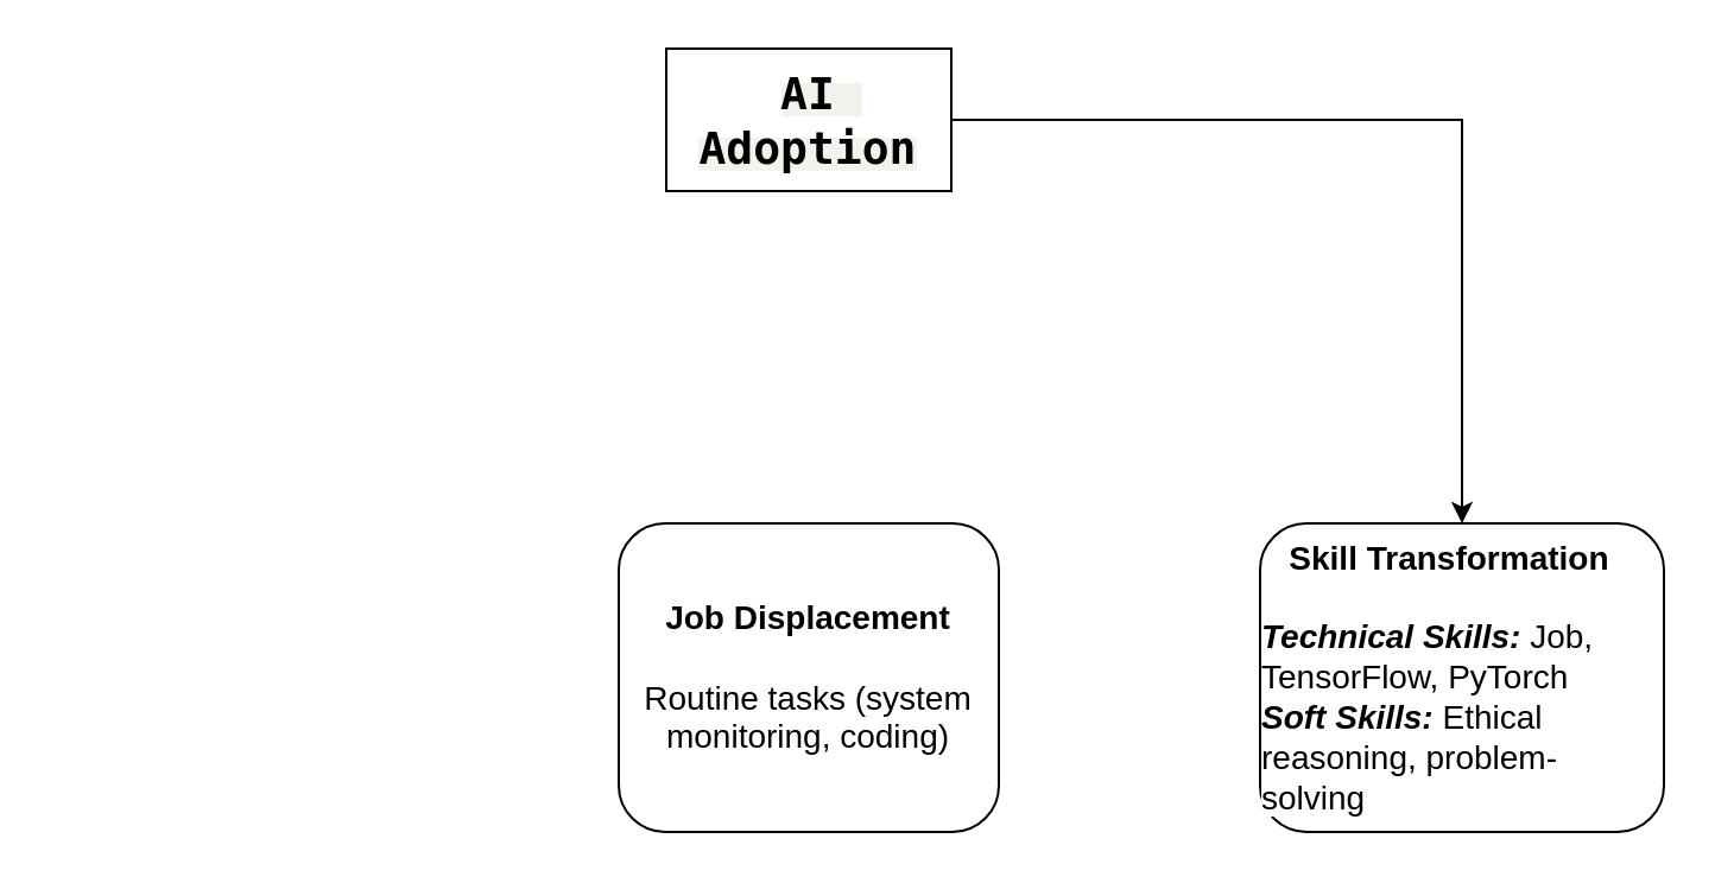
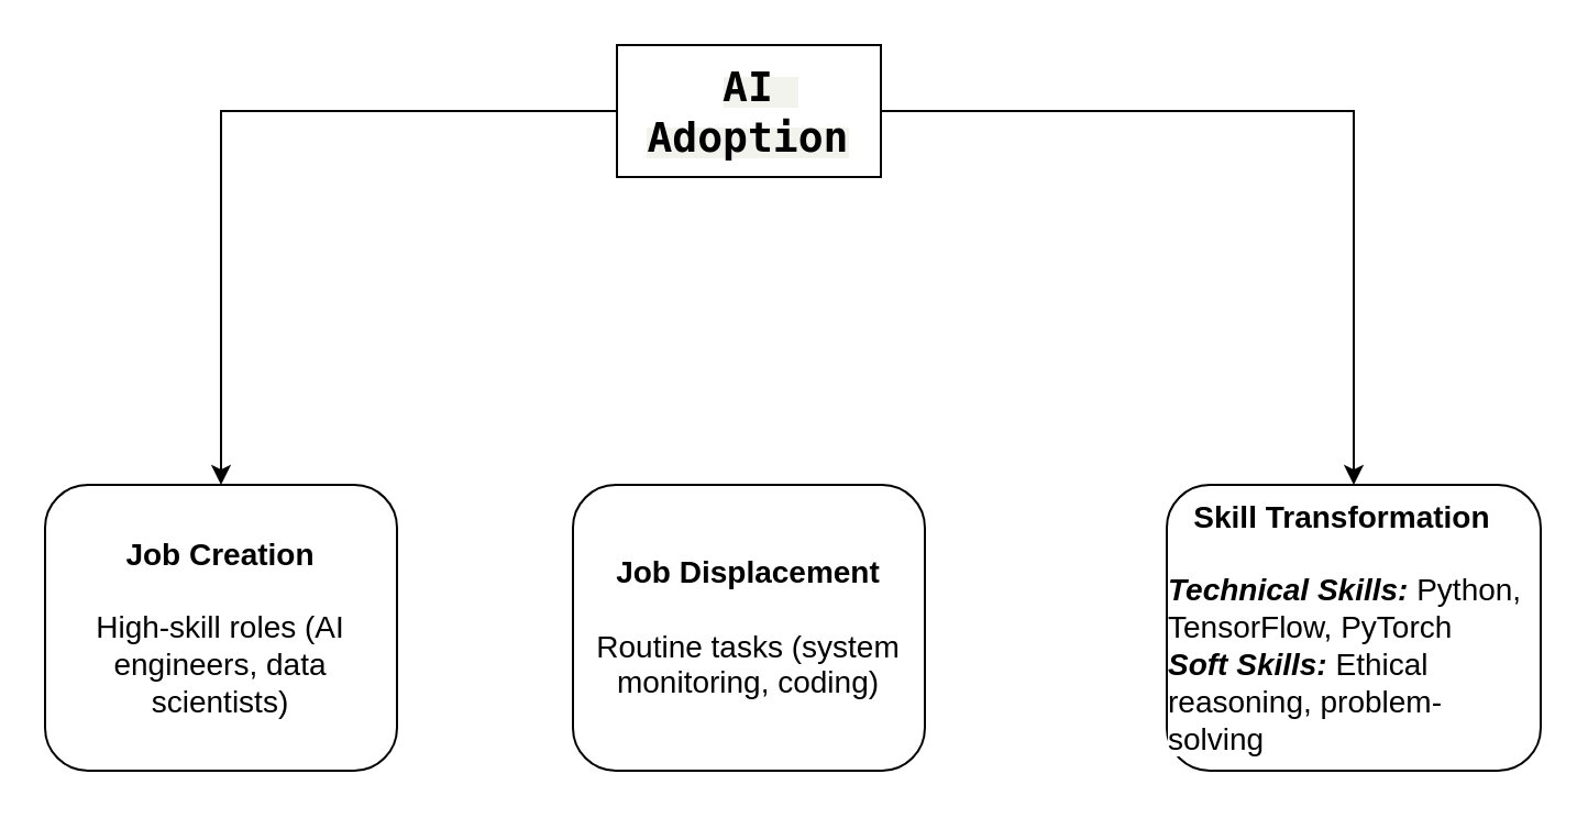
  <mxCell id="0" />
  <mxCell id="1" parent="0" />
  <mxCell id="2" value="&lt;span style=&quot;font-family: berkeleyMono, &amp;quot;berkeleyMono Fallback&amp;quot;, ui-monospace, SFMono-Regular, monospace; text-align: right; white-space-collapse: preserve; background-color: oklch(0.963 0.007 106.523);&quot;&gt;&lt;font style=&quot;color: rgb(0, 0, 0); font-size: 19px;&quot;&gt;&lt;b&gt;AI Adoption&lt;/b&gt;&lt;/font&gt;&lt;/span&gt;" style="rounded=0;whiteSpace=wrap;html=1;" vertex="1" parent="1"><mxGeometry x="280" y="20" width="120" height="60" as="geometry" /></mxCell>
- <mxCell id="3" value="&lt;div style=&quot;text-align: left;&quot;&gt;&lt;span style=&quot;color: light-dark(rgb(0, 0, 0), rgb(237, 237, 237)); font-size: 14px; text-align: right;&quot;&gt;&lt;b&gt;&amp;nbsp; &amp;nbsp;Skill Transformation&lt;/b&gt;&lt;/span&gt;&lt;/div&gt;&lt;div style=&quot;text-align: left;&quot;&gt;&lt;span style=&quot;color: light-dark(rgb(0, 0, 0), rgb(237, 237, 237)); font-size: 14px;&quot;&gt;&lt;b&gt;&lt;i&gt;&lt;br&gt;&lt;/i&gt;&lt;/b&gt;&lt;/span&gt;&lt;/div&gt;&lt;div style=&quot;text-align: left;&quot;&gt;&lt;span style=&quot;color: light-dark(rgb(0, 0, 0), rgb(237, 237, 237)); font-size: 14px; text-align: right;&quot;&gt; &lt;/span&gt;&lt;span style=&quot;color: light-dark(rgb(0, 0, 0), rgb(237, 237, 237)); font-size: 14px;&quot;&gt;&lt;b&gt;&lt;i&gt;Technical Skills:&lt;/i&gt;&lt;/b&gt; Job, TensorFlow, PyTorch&amp;nbsp;&lt;/span&gt;&lt;/div&gt;&lt;div style=&quot;text-align: left;&quot;&gt;&lt;font style=&quot;background-color: light-dark(#ffffff, var(--ge-dark-color, #121212)); font-size: 14px; color: rgb(0, 0, 0);&quot;&gt;&lt;span style=&quot;&quot;&gt;&lt;/span&gt;&lt;span style=&quot;&quot;&gt;&lt;b&gt;&lt;i&gt;Soft Skills:&lt;/i&gt;&lt;/b&gt; Ethical reasoning, problem-solving  &lt;/span&gt;&lt;/font&gt;&lt;/div&gt;" style="rounded=1;whiteSpace=wrap;html=1;" vertex="1" parent="1"><mxGeometry x="530" y="220" width="170" height="130" as="geometry" /></mxCell>
+ <mxCell id="3" value="&lt;div style=&quot;text-align: left;&quot;&gt;&lt;span style=&quot;color: light-dark(rgb(0, 0, 0), rgb(237, 237, 237)); font-size: 14px; text-align: right;&quot;&gt;&lt;b&gt;&amp;nbsp; &amp;nbsp;Skill Transformation&lt;/b&gt;&lt;/span&gt;&lt;/div&gt;&lt;div style=&quot;text-align: left;&quot;&gt;&lt;span style=&quot;color: light-dark(rgb(0, 0, 0), rgb(237, 237, 237)); font-size: 14px;&quot;&gt;&lt;b&gt;&lt;i&gt;&lt;br&gt;&lt;/i&gt;&lt;/b&gt;&lt;/span&gt;&lt;/div&gt;&lt;div style=&quot;text-align: left;&quot;&gt;&lt;span style=&quot;color: light-dark(rgb(0, 0, 0), rgb(237, 237, 237)); font-size: 14px; text-align: right;&quot;&gt; &lt;/span&gt;&lt;span style=&quot;color: light-dark(rgb(0, 0, 0), rgb(237, 237, 237)); font-size: 14px;&quot;&gt;&lt;b&gt;&lt;i&gt;Technical Skills:&lt;/i&gt;&lt;/b&gt; Python, TensorFlow, PyTorch&amp;nbsp;&lt;/span&gt;&lt;/div&gt;&lt;div style=&quot;text-align: left;&quot;&gt;&lt;font style=&quot;background-color: light-dark(#ffffff, var(--ge-dark-color, #121212)); font-size: 14px; color: rgb(0, 0, 0);&quot;&gt;&lt;span style=&quot;&quot;&gt;&lt;/span&gt;&lt;span style=&quot;&quot;&gt;&lt;b&gt;&lt;i&gt;Soft Skills:&lt;/i&gt;&lt;/b&gt; Ethical reasoning, problem-solving  &lt;/span&gt;&lt;/font&gt;&lt;/div&gt;" style="rounded=1;whiteSpace=wrap;html=1;" vertex="1" parent="1"><mxGeometry x="530" y="220" width="170" height="130" as="geometry" /></mxCell>
  <mxCell id="4" value="&lt;span style=&quot;background-color: light-dark(#ffffff, var(--ge-dark-color, #121212));&quot;&gt;&lt;font style=&quot;color: rgb(0, 0, 0); font-size: 14px;&quot;&gt;&lt;span style=&quot;text-align: right;&quot;&gt;&lt;b&gt;Job Displacement&lt;/b&gt;&lt;/span&gt;&lt;/font&gt;&lt;/span&gt;&lt;div&gt;&lt;span style=&quot;background-color: light-dark(#ffffff, var(--ge-dark-color, #121212));&quot;&gt;&lt;font style=&quot;color: rgb(0, 0, 0); font-size: 14px;&quot;&gt;&lt;span style=&quot;text-align: right;&quot;&gt;&lt;br&gt;&lt;/span&gt;&lt;/font&gt;&lt;/span&gt;&lt;/div&gt;&lt;div&gt;&lt;span style=&quot;background-color: light-dark(#ffffff, var(--ge-dark-color, #121212));&quot;&gt;&lt;font style=&quot;color: rgb(0, 0, 0); font-size: 14px;&quot;&gt;&lt;span style=&quot;text-align: right;&quot;&gt; &lt;/span&gt;&lt;span style=&quot;text-align: right;&quot;&gt;Routine tasks (system monitoring, coding)&lt;/span&gt;&lt;/font&gt;&lt;/span&gt;&lt;/div&gt;" style="rounded=1;whiteSpace=wrap;html=1;" vertex="1" parent="1"><mxGeometry x="260" y="220" width="160" height="130" as="geometry" /></mxCell>
+ <mxCell id="5" value="&lt;span style=&quot;text-align: right; background-color: light-dark(#ffffff, var(--ge-dark-color, #121212));&quot;&gt;&lt;font style=&quot;color: rgb(0, 0, 0); font-size: 14px;&quot;&gt;&lt;b&gt;Job Creation&lt;/b&gt;&lt;/font&gt;&lt;/span&gt;&lt;div&gt;&lt;div style=&quot;text-align: right;&quot;&gt;&lt;span style=&quot;font-size: 14px;&quot;&gt;&lt;b&gt;&lt;br&gt;&lt;/b&gt;&lt;/span&gt;&lt;/div&gt;&lt;div&gt;&lt;font style=&quot;background-color: light-dark(#ffffff, var(--ge-dark-color, #121212)); color: rgb(0, 0, 0); font-size: 14px;&quot;&gt;&lt;span style=&quot;text-align: right;&quot;&gt;&lt;/span&gt;&lt;span style=&quot;text-align: right;&quot;&gt;High-skill roles (AI engineers, data scientists)&lt;/span&gt;&lt;/font&gt;&lt;/div&gt;&lt;/div&gt;" style="rounded=1;whiteSpace=wrap;html=1;" vertex="1" parent="1"><mxGeometry x="20" y="220" width="160" height="130" as="geometry" /></mxCell>
+ <mxCell id="6" value="" style="endArrow=classic;html=1;rounded=0;exitX=0;exitY=0.5;exitDx=0;exitDy=0;entryX=0.5;entryY=0;entryDx=0;entryDy=0;" edge="1" parent="1" source="2" target="5"><mxGeometry width="50" height="50" relative="1" as="geometry"><mxPoint x="330" y="350" as="sourcePoint" /><mxPoint x="100" y="130" as="targetPoint" /><Array as="points"><mxPoint x="100" y="50" /></Array></mxGeometry></mxCell>
  <mxCell id="7" value="" style="endArrow=classic;html=1;rounded=0;exitX=1;exitY=0.5;exitDx=0;exitDy=0;entryX=0.5;entryY=0;entryDx=0;entryDy=0;" edge="1" parent="1" source="2" target="3"><mxGeometry width="50" height="50" relative="1" as="geometry"><mxPoint x="330" y="350" as="sourcePoint" /><mxPoint x="380" y="300" as="targetPoint" /><Array as="points"><mxPoint x="615" y="50" /></Array></mxGeometry></mxCell>
